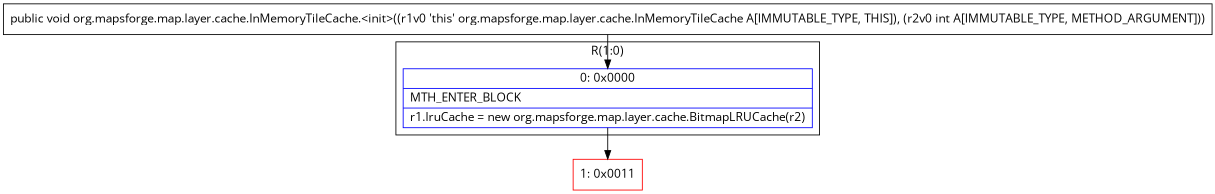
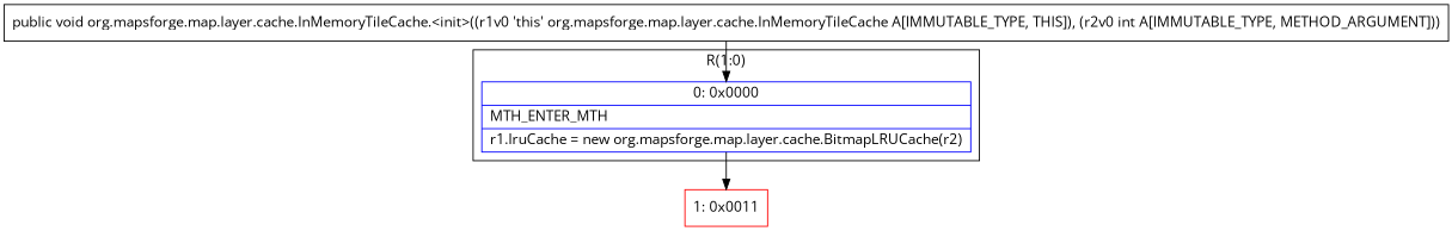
  digraph {
    fontname="Open Sans"
    node [shape=record fontname="Open Sans"]
    edge [fontname="Open Sans"]
-   n1 [color=blue label="{0\:\ 0x0000|MTH_ENTER_BLOCK\l|r1.lruCache = new org.mapsforge.map.layer.cache.BitmapLRUCache(r2)\l}"]
+   n1 [color=blue label="{0\:\ 0x0000|MTH_ENTER_MTH\l|r1.lruCache = new org.mapsforge.map.layer.cache.BitmapLRUCache(r2)\l}"]
    n2 [color=red label="{1\:\ 0x0011}"]
    n3 [label="{public void org.mapsforge.map.layer.cache.InMemoryTileCache.\<init\>((r1v0 'this' org.mapsforge.map.layer.cache.InMemoryTileCache A[IMMUTABLE_TYPE, THIS]), (r2v0 int A[IMMUTABLE_TYPE, METHOD_ARGUMENT])) }"]
    subgraph cluster_1 {
      label="R(1:0)"
      n1
    }
    n1 -> n2
    n3 -> n1
  }
